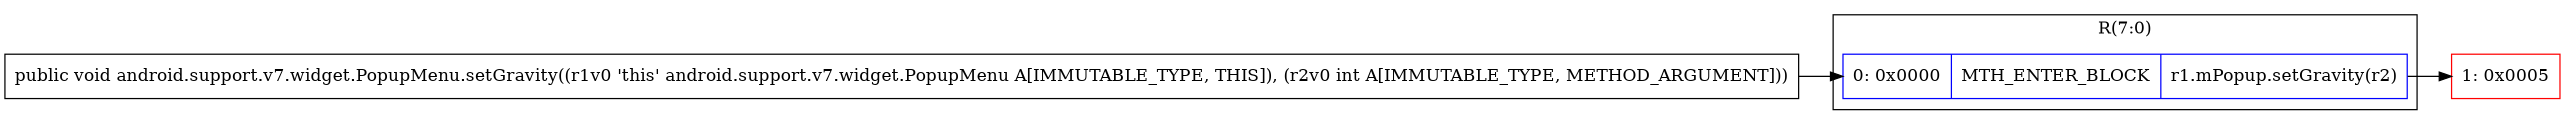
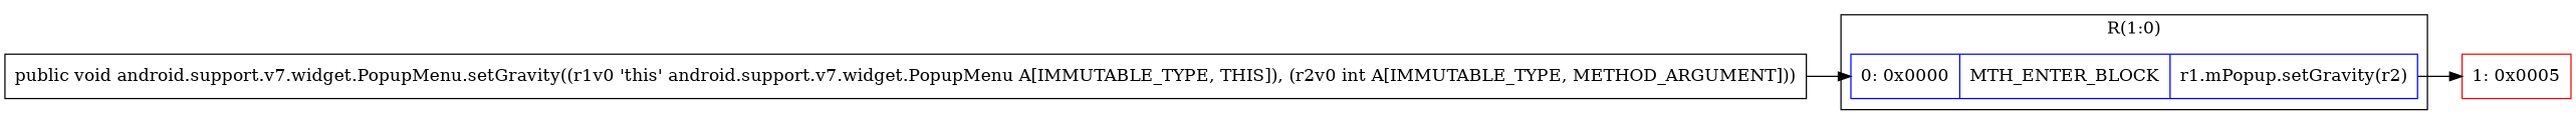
  digraph {
    rankdir=LR
    node [shape=record]
    n1 [color=blue label="{0\:\ 0x0000|MTH_ENTER_BLOCK\l|r1.mPopup.setGravity(r2)\l}"]
    n2 [color=red label="{1\:\ 0x0005}"]
    n3 [label="{public void android.support.v7.widget.PopupMenu.setGravity((r1v0 'this' android.support.v7.widget.PopupMenu A[IMMUTABLE_TYPE, THIS]), (r2v0 int A[IMMUTABLE_TYPE, METHOD_ARGUMENT])) }"]
    subgraph cluster_1 {
-     label="R(7:0)"
+     label="R(1:0)"
      n1
    }
    n1 -> n2
    n3 -> n1
  }
